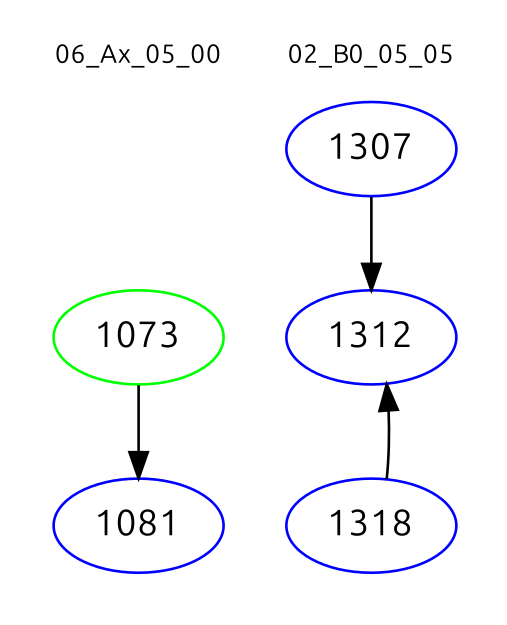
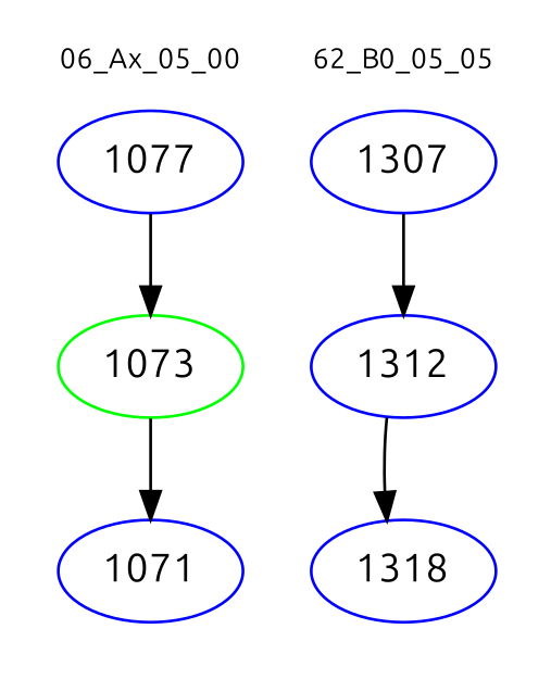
  digraph {
    fontname=Ubuntu
    node [color=blue fontname=Ubuntu]
    edge [color=black fontname=Ubuntu]
+   n1 [label=1077]
    n2 [color=green label=1073]
-   n3 [label=1081]
+   n3 [label=1071]
    n4 [label=1307]
    n5 [label=1312]
    n6 [label=1318]
    subgraph cluster_1 {
      color=white
      fontsize=10
      label="06_Ax_05_00"
+     n1
      n2
      n3
    }
    subgraph cluster_2 {
      color=white
      fontsize=10
-     label="02_B0_05_05"
+     label="62_B0_05_05"
      n4
      n5
      n6
    }
+   n1 -> n2
    n2 -> n3
    n4 -> n5
-   n6 -> n5
+   n5 -> n6
  }
